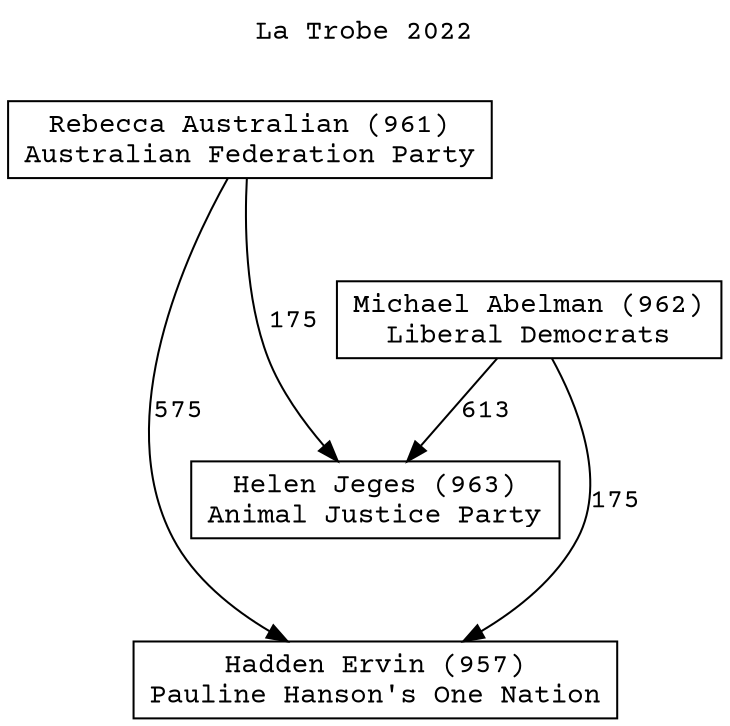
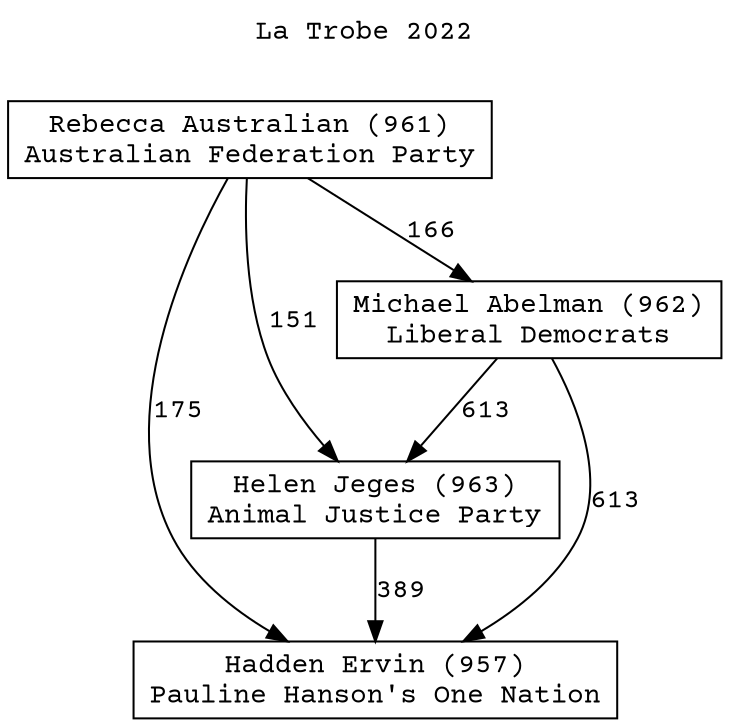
  digraph {
    fontname="Courier Prime"
    label="La Trobe 2022"
    labelloc=t
    mclimit=10
    node [fontname="Courier Prime" shape=box]
    edge [fontname="Courier Prime"]
    n1 [label="Hadden Ervin (957)\nPauline Hanson's One Nation"]
    n2 [label="Helen Jeges (963)\nAnimal Justice Party"]
    n3 [label="Michael Abelman (962)\nLiberal Democrats"]
    n4 [label="Rebecca Australian (961)\nAustralian Federation Party"]
-   n3 -> n1 [label=175]
+   n2 -> n1 [label=389]
+   n3 -> n1 [label=613]
    n3 -> n2 [label=613]
-   n4 -> n1 [label=575]
-   n4 -> n2 [label=175]
+   n4 -> n1 [label=175]
+   n4 -> n2 [label=151]
+   n4 -> n3 [label=166]
  }
